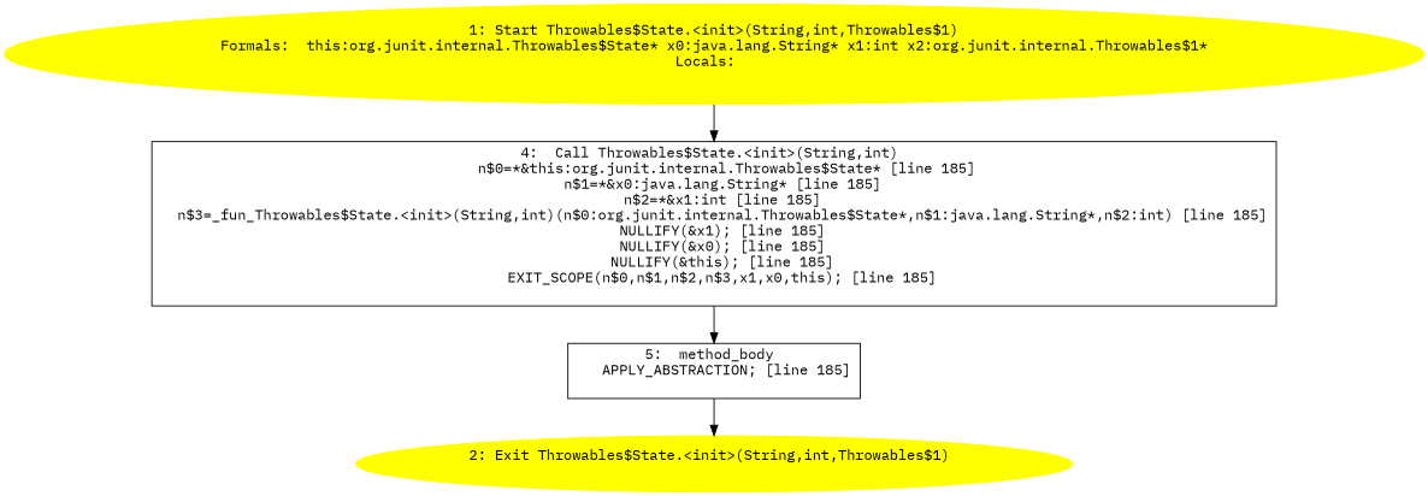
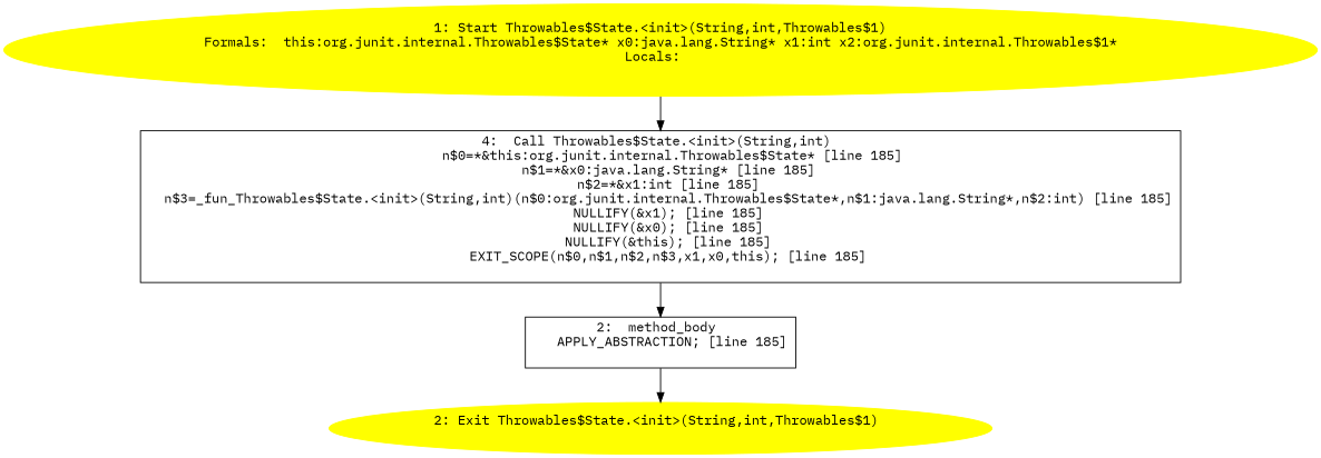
  digraph {
    fontname="IBM Plex Mono"
    node [fontname="IBM Plex Mono"]
    edge [fontname="IBM Plex Mono"]
    n1 [color=yellow label="1: Start Throwables$State.<init>(String,int,Throwables$1)\nFormals:  this:org.junit.internal.Throwables$State* x0:java.lang.String* x1:int x2:org.junit.internal.Throwables$1*\nLocals:  \n  " style=filled]
    n2 [label="4:  Call Throwables$State.<init>(String,int) \n   n$0=*&this:org.junit.internal.Throwables$State* [line 185]\n  n$1=*&x0:java.lang.String* [line 185]\n  n$2=*&x1:int [line 185]\n  n$3=_fun_Throwables$State.<init>(String,int)(n$0:org.junit.internal.Throwables$State*,n$1:java.lang.String*,n$2:int) [line 185]\n  NULLIFY(&x1); [line 185]\n  NULLIFY(&x0); [line 185]\n  NULLIFY(&this); [line 185]\n  EXIT_SCOPE(n$0,n$1,n$2,n$3,x1,x0,this); [line 185]\n " shape=box]
-   n3 [label="5:  method_body \n   APPLY_ABSTRACTION; [line 185]\n " shape=box]
+   n3 [label="2:  method_body \n   APPLY_ABSTRACTION; [line 185]\n " shape=box]
    n4 [color=yellow label="2: Exit Throwables$State.<init>(String,int,Throwables$1) \n  " style=filled]
    n1 -> n2
    n2 -> n3
    n3 -> n4
  }
